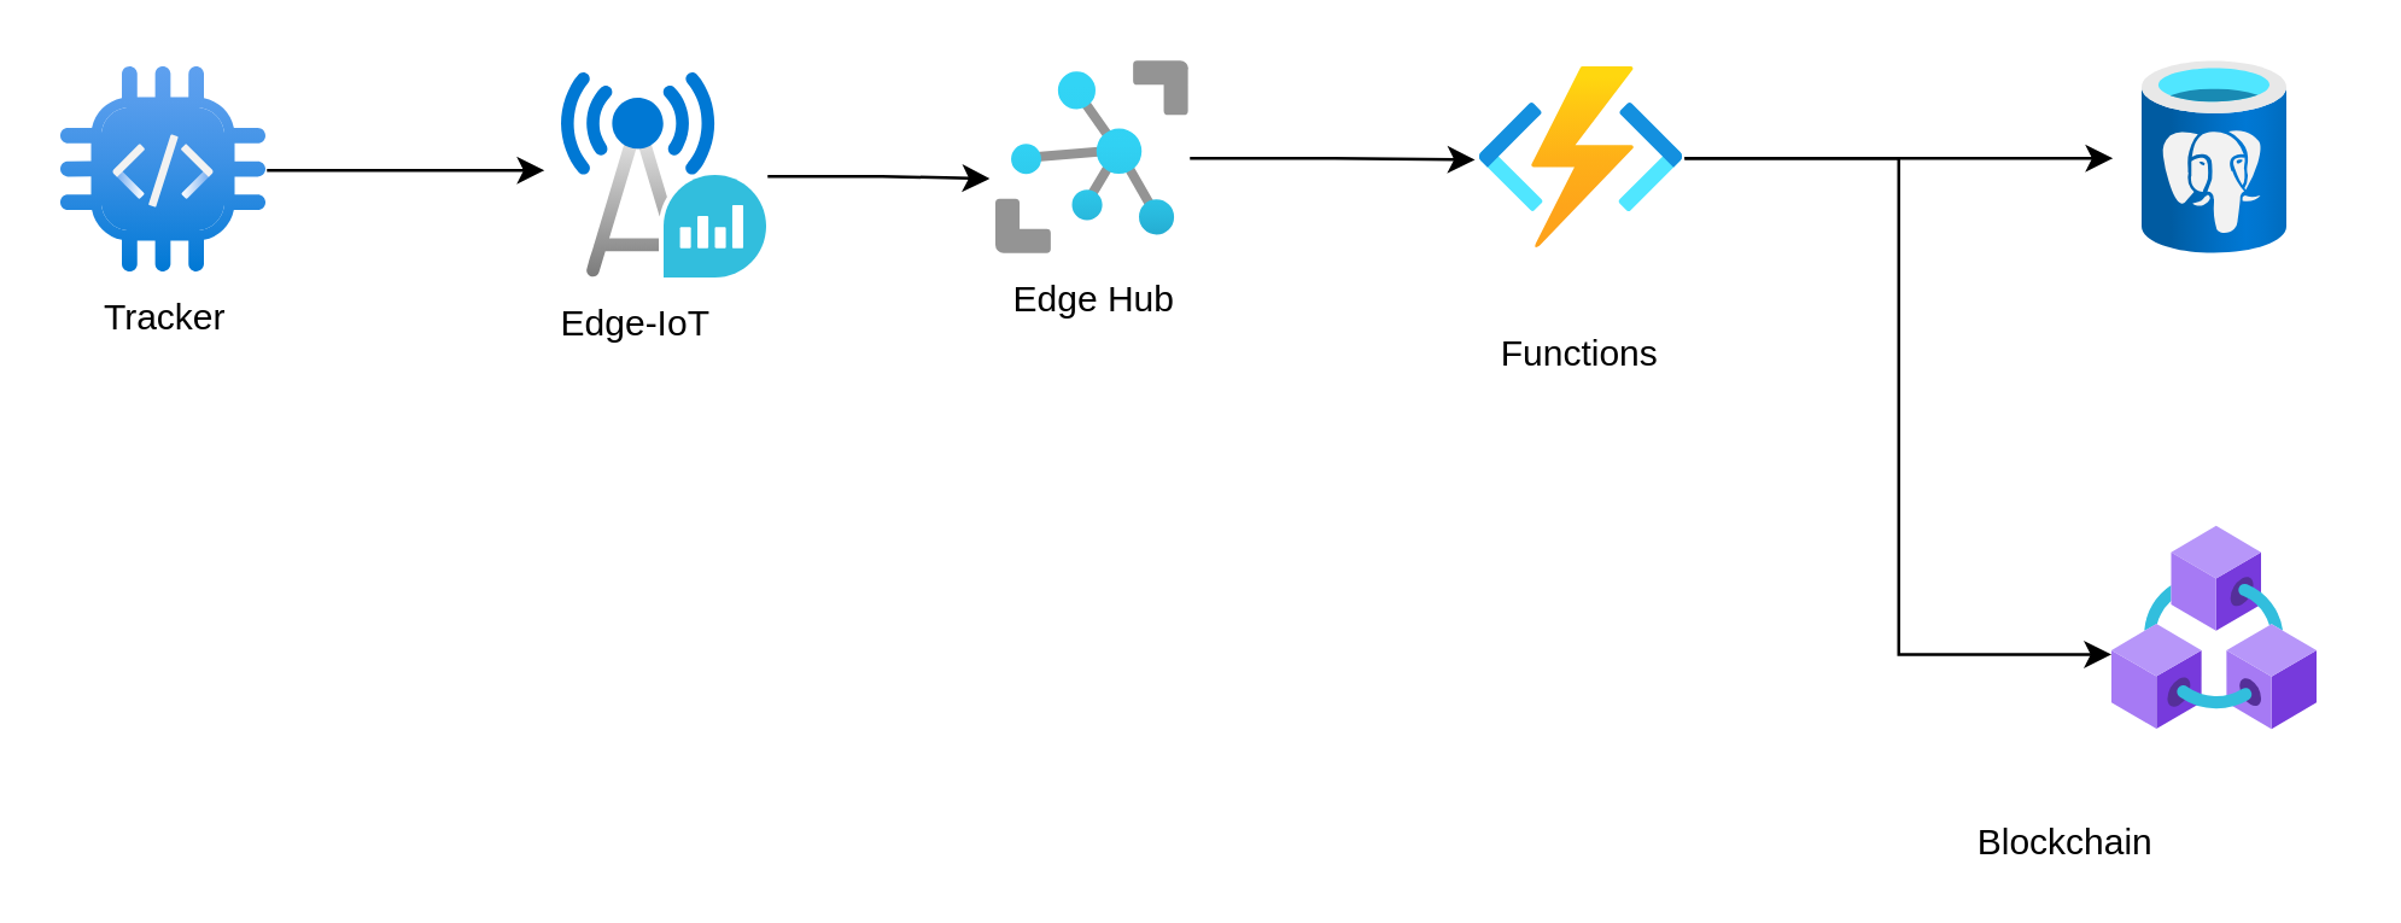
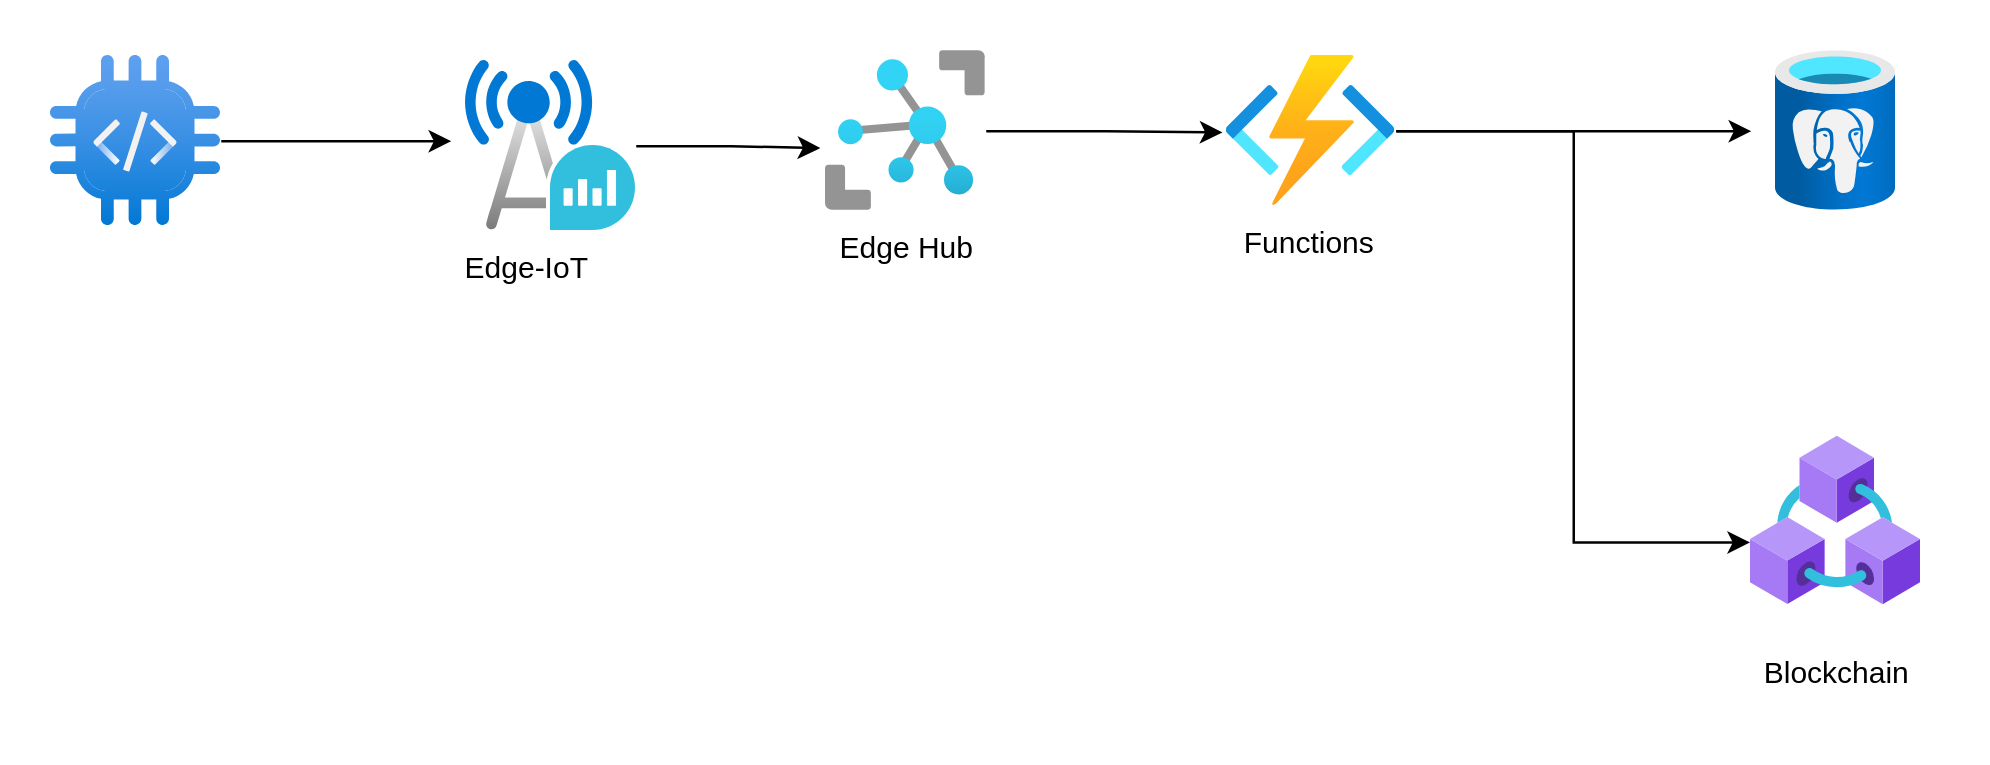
  <mxCell id="0" />
  <mxCell id="1" parent="0" />
  <mxCell id="2" value="" style="image;aspect=fixed;html=1;points=[];align=center;fontSize=12;image=img/lib/azure2/iot/IoT_Hub.svg;" parent="1" vertex="1"><mxGeometry x="330" y="20" width="64" height="64" as="geometry" /></mxCell>
  <mxCell id="3" style="edgeStyle=orthogonalEdgeStyle;rounded=0;orthogonalLoop=1;jettySize=auto;html=1;" edge="1" parent="1" source="4"><mxGeometry relative="1" as="geometry"><mxPoint x="700" y="52" as="targetPoint" /></mxGeometry></mxCell>
  <mxCell id="4" value="" style="image;aspect=fixed;html=1;points=[];align=center;fontSize=12;image=img/lib/azure2/iot/Function_Apps.svg;" vertex="1" parent="1"><mxGeometry x="490" y="22" width="68" height="60" as="geometry" /></mxCell>
  <mxCell id="5" value="" style="image;aspect=fixed;html=1;points=[];align=center;fontSize=12;image=img/lib/azure2/databases/Azure_Database_PostgreSQL_Server.svg;" vertex="1" parent="1"><mxGeometry x="710" y="20" width="48" height="64" as="geometry" /></mxCell>
  <mxCell id="6" value="" style="image;aspect=fixed;html=1;points=[];align=center;fontSize=12;image=img/lib/azure2/blockchain/Azure_Blockchain_Service.svg;" vertex="1" parent="1"><mxGeometry x="700" y="174" width="68" height="68" as="geometry" /></mxCell>
  <mxCell id="7" style="edgeStyle=orthogonalEdgeStyle;rounded=0;orthogonalLoop=1;jettySize=auto;html=1;entryX=-0.007;entryY=0.625;entryDx=0;entryDy=0;entryPerimeter=0;" edge="1" parent="1" source="4" target="6"><mxGeometry relative="1" as="geometry" /></mxCell>
  <mxCell id="8" style="edgeStyle=orthogonalEdgeStyle;rounded=0;orthogonalLoop=1;jettySize=auto;html=1;entryX=-0.022;entryY=0.508;entryDx=0;entryDy=0;entryPerimeter=0;" edge="1" parent="1" source="2" target="4"><mxGeometry relative="1" as="geometry" /></mxCell>
  <mxCell id="9" value="Edge Hub" style="text;html=1;align=center;verticalAlign=middle;resizable=0;points=[];autosize=1;strokeColor=none;fillColor=none;" vertex="1" parent="1"><mxGeometry x="327" y="84" width="70" height="30" as="geometry" /></mxCell>
- <mxCell id="10" value="Functions" style="text;html=1;align=center;verticalAlign=middle;resizable=0;points=[];autosize=1;strokeColor=none;fillColor=none;" vertex="1" parent="1"><mxGeometry x="483" y="102" width="80" height="30" as="geometry" /></mxCell>
- <mxCell id="11" value="Blockchain" style="text;html=1;align=center;verticalAlign=middle;resizable=0;points=[];autosize=1;strokeColor=none;fillColor=none;" vertex="1" parent="1"><mxGeometry x="644" y="264" width="80" height="30" as="geometry" /></mxCell>
+ <mxCell id="10" value="Functions" style="text;html=1;align=center;verticalAlign=middle;resizable=0;points=[];autosize=1;strokeColor=none;fillColor=none;" vertex="1" parent="1"><mxGeometry x="483" y="82" width="80" height="30" as="geometry" /></mxCell>
+ <mxCell id="11" value="Blockchain" style="text;html=1;align=center;verticalAlign=middle;resizable=0;points=[];autosize=1;strokeColor=none;fillColor=none;" vertex="1" parent="1"><mxGeometry x="694" y="254" width="80" height="30" as="geometry" /></mxCell>
  <mxCell id="12" style="edgeStyle=orthogonalEdgeStyle;rounded=0;orthogonalLoop=1;jettySize=auto;html=1;" edge="1" parent="1" source="13"><mxGeometry relative="1" as="geometry"><mxPoint x="180" y="56" as="targetPoint" /></mxGeometry></mxCell>
  <mxCell id="13" value="" style="image;aspect=fixed;html=1;points=[];align=center;fontSize=12;image=img/lib/azure2/other/Defender_Programable_Board.svg;" vertex="1" parent="1"><mxGeometry x="20" y="22" width="68" height="68" as="geometry" /></mxCell>
  <mxCell id="14" value="Edge-IoT" style="text;html=1;align=center;verticalAlign=middle;resizable=0;points=[];autosize=1;strokeColor=none;fillColor=none;" vertex="1" parent="1"><mxGeometry x="160" y="92" width="100" height="30" as="geometry" /></mxCell>
  <mxCell id="15" value="" style="image;aspect=fixed;html=1;points=[];align=center;fontSize=12;image=img/lib/azure2/hybrid_multicloud/Azure_Operator_Insights.svg;" vertex="1" parent="1"><mxGeometry x="186" y="24" width="68" height="68" as="geometry" /></mxCell>
  <mxCell id="16" style="edgeStyle=orthogonalEdgeStyle;rounded=0;orthogonalLoop=1;jettySize=auto;html=1;entryX=-0.037;entryY=0.605;entryDx=0;entryDy=0;entryPerimeter=0;" edge="1" parent="1" source="15" target="2"><mxGeometry relative="1" as="geometry" /></mxCell>
- <mxCell id="17" value="Tracker" style="text;html=1;align=center;verticalAlign=middle;resizable=0;points=[];autosize=1;strokeColor=none;fillColor=none;" vertex="1" parent="1"><mxGeometry x="24" y="90" width="60" height="30" as="geometry" /></mxCell>
